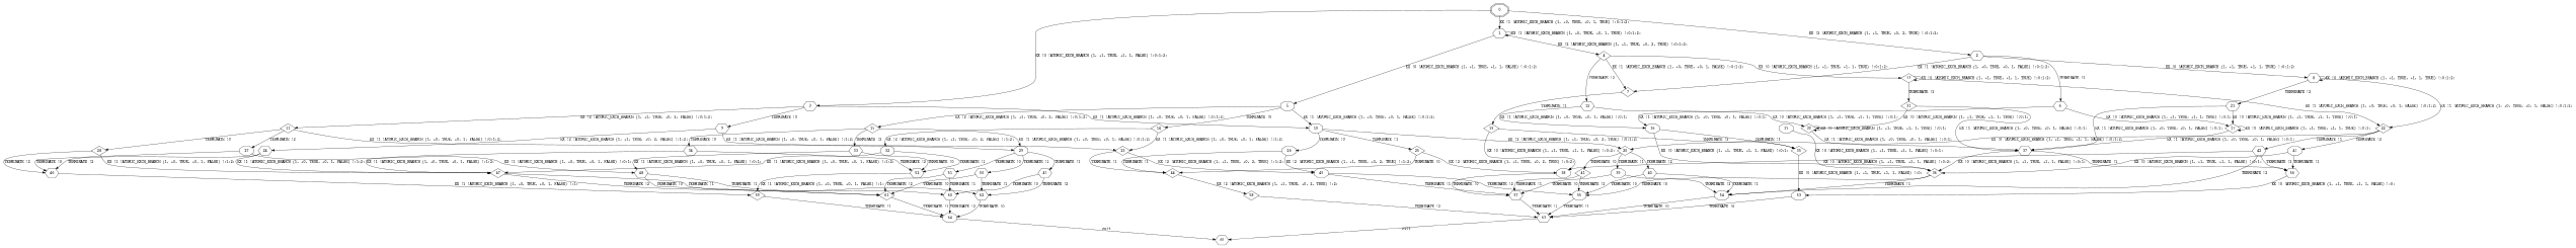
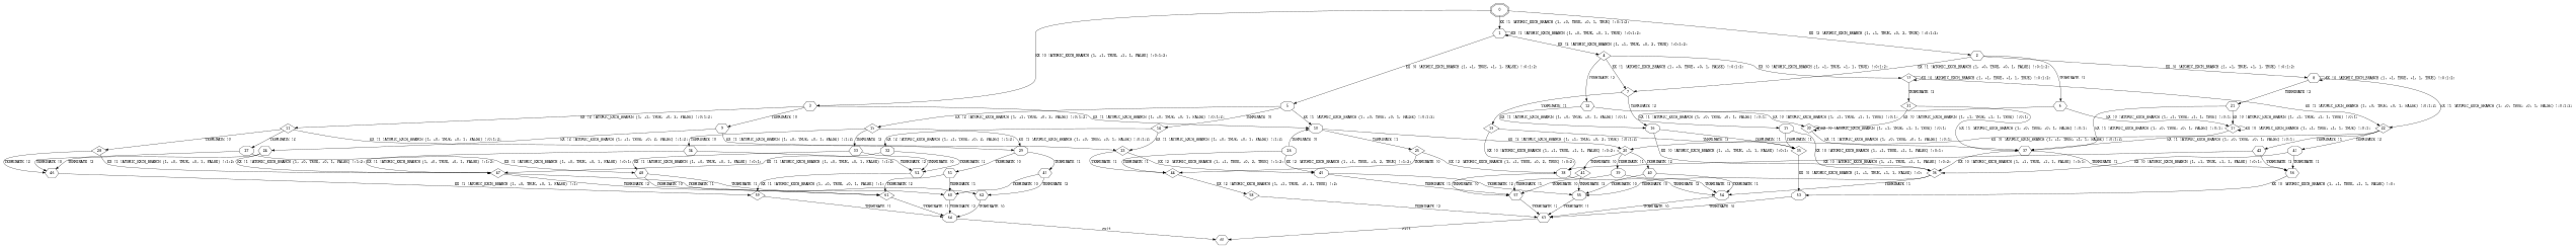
  digraph {
    fontname="Courier Prime"
    node [fontname="Courier Prime" shape=hexagon]
    edge [fontname="Courier Prime"]
    0 [peripheries=2 shape=octagon]
    1
    2
    3
    4 [shape=diamond]
    5 [shape=octagon]
    6
    7 [shape=diamond]
    8
    9
    10 [shape=octagon]
    11 [shape=diamond]
    12
    13 [shape=diamond]
    14 [shape=diamond]
    15 [shape=diamond]
    16 [shape=octagon]
    17 [shape=diamond]
    18 [shape=diamond]
    19 [shape=octagon]
    21
    22 [shape=diamond]
    23 [shape=diamond]
    24
    20 [shape=diamond]
    25 [shape=diamond]
    26 [shape=octagon]
    27 [shape=octagon]
    28 [shape=diamond]
    29 [shape=octagon]
    30 [shape=diamond]
    31 [shape=diamond]
    32 [shape=octagon]
    33
    34
    35 [shape=diamond]
    36 [shape=diamond]
    37
    38 [shape=octagon]
    39 [shape=octagon]
    40
    41 [shape=diamond]
    42
    43 [shape=octagon]
    44 [shape=diamond]
    45 [shape=octagon]
    46
    47 [shape=diamond]
    48
    49
-   50
    51
    52
    53 [shape=octagon]
    54 [shape=octagon]
    55 [shape=octagon]
    56
    57
    58 [shape=diamond]
    59 [shape=diamond]
    60
    61 [shape=diamond]
    62
    63
    64 [shape=octagon]
    65
    0 -> 1 [label="EX !1 !ATOMIC_EXCH_BRANCH (1, +0, TRUE, +0, 1, TRUE) !:0:1:2:"]
    0 -> 2 [label="EX !2 !ATOMIC_EXCH_BRANCH (1, +1, TRUE, +0, 2, TRUE) !:0:1:2:"]
    0 -> 3 [label="EX !0 !ATOMIC_EXCH_BRANCH (1, +1, TRUE, +1, 1, FALSE) !:0:1:2:"]
    1 -> 1 [label="EX !1 !ATOMIC_EXCH_BRANCH (1, +0, TRUE, +0, 1, TRUE) !:0:1:2:"]
    1 -> 4 [label="EX !2 !ATOMIC_EXCH_BRANCH (1, +1, TRUE, +0, 2, TRUE) !:0:1:2:"]
    1 -> 5 [label="EX !0 !ATOMIC_EXCH_BRANCH (1, +1, TRUE, +1, 1, FALSE) !:0:1:2:"]
    2 -> 6 [label="TERMINATE !2"]
    2 -> 7 [label="EX !1 !ATOMIC_EXCH_BRANCH (1, +0, TRUE, +0, 1, FALSE) !:0:1:2:"]
    2 -> 8 [label="EX !0 !ATOMIC_EXCH_BRANCH (1, +1, TRUE, +1, 1, TRUE) !:0:1:2:"]
    3 -> 9 [label="TERMINATE !0"]
    3 -> 10 [label="EX !1 !ATOMIC_EXCH_BRANCH (1, +0, TRUE, +0, 1, FALSE) !:0:1:2:"]
    3 -> 11 [label="EX !2 !ATOMIC_EXCH_BRANCH (1, +1, TRUE, +0, 2, FALSE) !:0:1:2:"]
    4 -> 7 [label="EX !1 !ATOMIC_EXCH_BRANCH (1, +0, TRUE, +0, 1, FALSE) !:0:1:2:"]
    4 -> 12 [label="TERMINATE !2"]
    4 -> 13 [label="EX !0 !ATOMIC_EXCH_BRANCH (1, +1, TRUE, +1, 1, TRUE) !:0:1:2:"]
    5 -> 10 [label="EX !1 !ATOMIC_EXCH_BRANCH (1, +0, TRUE, +0, 1, FALSE) !:0:1:2:"]
    5 -> 14 [label="TERMINATE !0"]
    5 -> 15 [label="EX !2 !ATOMIC_EXCH_BRANCH (1, +1, TRUE, +0, 2, FALSE) !:0:1:2:"]
    6 -> 16 [label="EX !1 !ATOMIC_EXCH_BRANCH (1, +0, TRUE, +0, 1, FALSE) !:0:1:"]
    6 -> 17 [label="EX !0 !ATOMIC_EXCH_BRANCH (1, +1, TRUE, +1, 1, TRUE) !:0:1:"]
    7 -> 18 [label="TERMINATE !1"]
+   7 -> 19 [label="TERMINATE !2"]
    8 -> 8 [label="EX !0 !ATOMIC_EXCH_BRANCH (1, +1, TRUE, +1, 1, TRUE) !:0:1:2:"]
    8 -> 21 [label="TERMINATE !2"]
    8 -> 22 [label="EX !1 !ATOMIC_EXCH_BRANCH (1, +0, TRUE, +0, 1, FALSE) !:0:1:2:"]
    9 -> 23 [label="EX !1 !ATOMIC_EXCH_BRANCH (1, +0, TRUE, +0, 1, FALSE) !:1:2:"]
    9 -> 24 [label="EX !2 !ATOMIC_EXCH_BRANCH (1, +1, TRUE, +0, 2, FALSE) !:1:2:"]
    10 -> 20 [label="EX !2 !ATOMIC_EXCH_BRANCH (1, +1, TRUE, +0, 2, TRUE) !:0:1:2:"]
    10 -> 25 [label="TERMINATE !1"]
-   10 -> 26 [label="TERMINATE !0"]
+   26 -> 10 [label="TERMINATE !0"]
    11 -> 27 [label="TERMINATE !2"]
    11 -> 28 [label="TERMINATE !0"]
    11 -> 29 [label="EX !1 !ATOMIC_EXCH_BRANCH (1, +0, TRUE, +0, 1, FALSE) !:0:1:2:"]
    12 -> 16 [label="EX !1 !ATOMIC_EXCH_BRANCH (1, +0, TRUE, +0, 1, FALSE) !:0:1:"]
    12 -> 30 [label="EX !0 !ATOMIC_EXCH_BRANCH (1, +1, TRUE, +1, 1, TRUE) !:0:1:"]
    13 -> 13 [label="EX !0 !ATOMIC_EXCH_BRANCH (1, +1, TRUE, +1, 1, TRUE) !:0:1:2:"]
    13 -> 22 [label="EX !1 !ATOMIC_EXCH_BRANCH (1, +0, TRUE, +0, 1, FALSE) !:0:1:2:"]
    13 -> 31 [label="TERMINATE !2"]
    14 -> 23 [label="EX !1 !ATOMIC_EXCH_BRANCH (1, +0, TRUE, +0, 1, FALSE) !:1:2:"]
    14 -> 32 [label="EX !2 !ATOMIC_EXCH_BRANCH (1, +1, TRUE, +0, 2, FALSE) !:1:2:"]
    15 -> 29 [label="EX !1 !ATOMIC_EXCH_BRANCH (1, +0, TRUE, +0, 1, FALSE) !:0:1:2:"]
    15 -> 33 [label="TERMINATE !2"]
    15 -> 34 [label="TERMINATE !0"]
    16 -> 35 [label="TERMINATE !1"]
    16 -> 36 [label="EX !0 !ATOMIC_EXCH_BRANCH (1, +1, TRUE, +1, 1, FALSE) !:0:1:"]
    17 -> 17 [label="EX !0 !ATOMIC_EXCH_BRANCH (1, +1, TRUE, +1, 1, TRUE) !:0:1:"]
    17 -> 37 [label="EX !1 !ATOMIC_EXCH_BRANCH (1, +0, TRUE, +0, 1, FALSE) !:0:1:"]
    18 -> 35 [label="TERMINATE !2"]
    18 -> 38 [label="EX !0 !ATOMIC_EXCH_BRANCH (1, +1, TRUE, +1, 1, FALSE) !:0:2:"]
+   19 -> 35 [label="TERMINATE !1"]
    19 -> 36 [label="EX !0 !ATOMIC_EXCH_BRANCH (1, +1, TRUE, +1, 1, FALSE) !:0:1:"]
    21 -> 17 [label="EX !0 !ATOMIC_EXCH_BRANCH (1, +1, TRUE, +1, 1, TRUE) !:0:1:"]
    21 -> 37 [label="EX !1 !ATOMIC_EXCH_BRANCH (1, +0, TRUE, +0, 1, FALSE) !:0:1:"]
    22 -> 20 [label="EX !0 !ATOMIC_EXCH_BRANCH (1, +1, TRUE, +1, 1, FALSE) !:0:1:2:"]
    22 -> 42 [label="TERMINATE !1"]
    22 -> 43 [label="TERMINATE !2"]
    23 -> 44 [label="TERMINATE !1"]
    23 -> 45 [label="EX !2 !ATOMIC_EXCH_BRANCH (1, +1, TRUE, +0, 2, TRUE) !:1:2:"]
    24 -> 46 [label="TERMINATE !2"]
    24 -> 47 [label="EX !1 !ATOMIC_EXCH_BRANCH (1, +0, TRUE, +0, 1, FALSE) !:1:2:"]
    20 -> 39 [label="TERMINATE !1"]
    20 -> 40 [label="TERMINATE !2"]
    20 -> 41 [label="TERMINATE !0"]
    25 -> 38 [label="EX !2 !ATOMIC_EXCH_BRANCH (1, +1, TRUE, +0, 2, TRUE) !:0:2:"]
    25 -> 44 [label="TERMINATE !0"]
    26 -> 44 [label="TERMINATE !1"]
    26 -> 45 [label="EX !2 !ATOMIC_EXCH_BRANCH (1, +1, TRUE, +0, 2, TRUE) !:1:2:"]
    27 -> 46 [label="TERMINATE !0"]
    27 -> 48 [label="EX !1 !ATOMIC_EXCH_BRANCH (1, +0, TRUE, +0, 1, FALSE) !:0:1:"]
    28 -> 46 [label="TERMINATE !2"]
    28 -> 47 [label="EX !1 !ATOMIC_EXCH_BRANCH (1, +0, TRUE, +0, 1, FALSE) !:1:2:"]
    29 -> 49 [label="TERMINATE !1"]
-   29 -> 50 [label="TERMINATE !2"]
    29 -> 51 [label="TERMINATE !0"]
    30 -> 30 [label="EX !0 !ATOMIC_EXCH_BRANCH (1, +1, TRUE, +1, 1, TRUE) !:0:1:"]
    30 -> 37 [label="EX !1 !ATOMIC_EXCH_BRANCH (1, +0, TRUE, +0, 1, FALSE) !:0:1:"]
    31 -> 30 [label="EX !0 !ATOMIC_EXCH_BRANCH (1, +1, TRUE, +1, 1, TRUE) !:0:1:"]
    31 -> 37 [label="EX !1 !ATOMIC_EXCH_BRANCH (1, +0, TRUE, +0, 1, FALSE) !:0:1:"]
    32 -> 47 [label="EX !1 !ATOMIC_EXCH_BRANCH (1, +0, TRUE, +0, 1, FALSE) !:1:2:"]
    32 -> 52 [label="TERMINATE !2"]
    33 -> 48 [label="EX !1 !ATOMIC_EXCH_BRANCH (1, +0, TRUE, +0, 1, FALSE) !:0:1:"]
    33 -> 52 [label="TERMINATE !0"]
    34 -> 47 [label="EX !1 !ATOMIC_EXCH_BRANCH (1, +0, TRUE, +0, 1, FALSE) !:1:2:"]
    34 -> 52 [label="TERMINATE !2"]
    35 -> 53 [label="EX !0 !ATOMIC_EXCH_BRANCH (1, +1, TRUE, +1, 1, FALSE) !:0:"]
    36 -> 54 [label="TERMINATE !1"]
    36 -> 55 [label="TERMINATE !0"]
    37 -> 36 [label="EX !0 !ATOMIC_EXCH_BRANCH (1, +1, TRUE, +1, 1, FALSE) !:0:1:"]
    37 -> 56 [label="TERMINATE !1"]
-   42 -> 54 [label="TERMINATE !2"]
+   38 -> 54 [label="TERMINATE !2"]
    38 -> 57 [label="TERMINATE !0"]
    39 -> 54 [label="TERMINATE !2"]
    39 -> 57 [label="TERMINATE !0"]
    40 -> 54 [label="TERMINATE !1"]
    40 -> 55 [label="TERMINATE !0"]
    41 -> 55 [label="TERMINATE !2"]
    41 -> 57 [label="TERMINATE !1"]
    42 -> 38 [label="EX !0 !ATOMIC_EXCH_BRANCH (1, +1, TRUE, +1, 1, FALSE) !:0:2:"]
    42 -> 56 [label="TERMINATE !2"]
    43 -> 36 [label="EX !0 !ATOMIC_EXCH_BRANCH (1, +1, TRUE, +1, 1, FALSE) !:0:1:"]
    43 -> 56 [label="TERMINATE !1"]
    44 -> 58 [label="EX !2 !ATOMIC_EXCH_BRANCH (1, +1, TRUE, +0, 2, TRUE) !:2:"]
    45 -> 55 [label="TERMINATE !2"]
    45 -> 57 [label="TERMINATE !1"]
    46 -> 59 [label="EX !1 !ATOMIC_EXCH_BRANCH (1, +0, TRUE, +0, 1, FALSE) !:1:"]
    47 -> 60 [label="TERMINATE !1"]
    47 -> 61 [label="TERMINATE !2"]
    48 -> 61 [label="TERMINATE !0"]
    48 -> 62 [label="TERMINATE !1"]
    49 -> 60 [label="TERMINATE !0"]
    49 -> 62 [label="TERMINATE !2"]
-   50 -> 61 [label="TERMINATE !0"]
-   50 -> 62 [label="TERMINATE !1"]
    51 -> 60 [label="TERMINATE !1"]
    51 -> 61 [label="TERMINATE !2"]
    52 -> 59 [label="EX !1 !ATOMIC_EXCH_BRANCH (1, +0, TRUE, +0, 1, FALSE) !:1:"]
    53 -> 63 [label="TERMINATE !0"]
    54 -> 63 [label="TERMINATE !0"]
    55 -> 63 [label="TERMINATE !1"]
    56 -> 53 [label="EX !0 !ATOMIC_EXCH_BRANCH (1, +1, TRUE, +1, 1, FALSE) !:0:"]
    57 -> 63 [label="TERMINATE !2"]
    58 -> 63 [label="TERMINATE !2"]
    59 -> 64 [label="TERMINATE !1"]
    60 -> 64 [label="TERMINATE !2"]
    61 -> 64 [label="TERMINATE !1"]
    62 -> 64 [label="TERMINATE !0"]
    63 -> 65 [label=exit]
    64 -> 65 [label=exit]
  }
